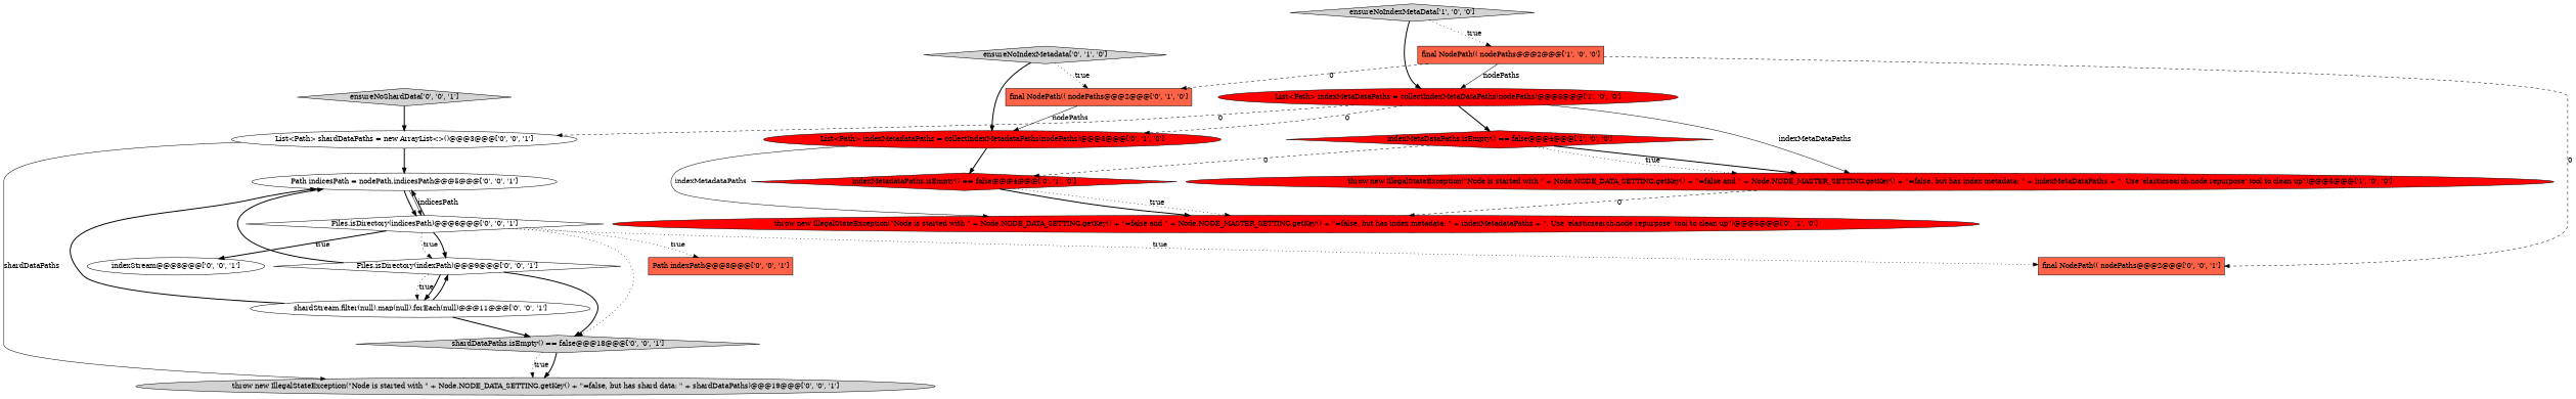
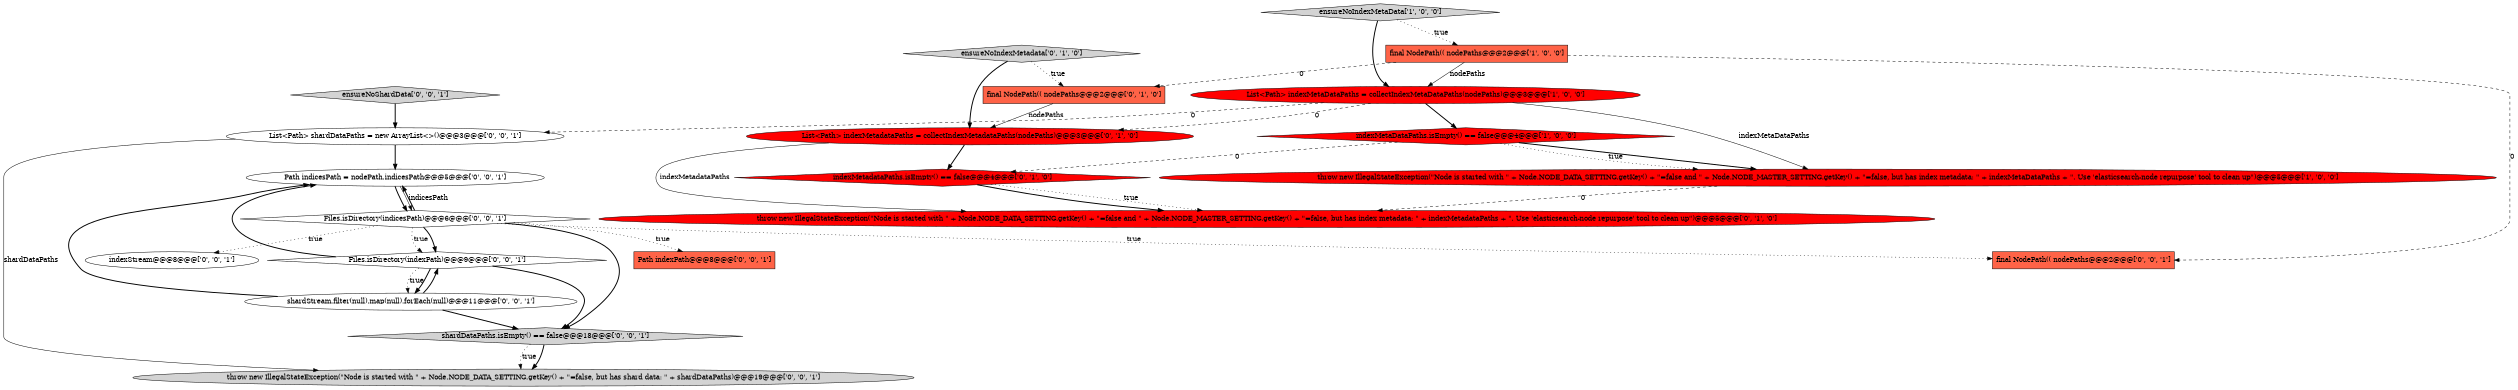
  digraph {
    node [fillcolor=red shape=ellipse style=filled]
    edge [style=bold]
    n1 [fillcolor=tomato label="final NodePath(( nodePaths@@@2@@@['0', '1', '0']" shape=box]
    n2 [label="List<Path> indexMetadataPaths = collectIndexMetadataPaths(nodePaths)@@@3@@@['0', '1', '0']"]
    n3 [label="throw new IllegalStateException(\"Node is started with \" + Node.NODE_DATA_SETTING.getKey() + \"=false and \" + Node.NODE_MASTER_SETTING.getKey() + \"=false, but has index metadata: \" + indexMetadataPaths + \". Use 'elasticsearch-node repurpose' tool to clean up\")@@@5@@@['0', '1', '0']"]
    n4 [label="indexMetadataPaths.isEmpty() == false@@@4@@@['0', '1', '0']" shape=diamond]
    n5 [fillcolor=lightgray label="ensureNoIndexMetadata['0', '1', '0']" shape=diamond]
    n6 [fillcolor=white label="Path indicesPath = nodePath.indicesPath@@@5@@@['0', '0', '1']"]
    n7 [fillcolor=white label="Files.isDirectory(indicesPath)@@@6@@@['0', '0', '1']" shape=diamond]
    n8 [fillcolor=lightgray label="shardDataPaths.isEmpty() == false@@@18@@@['0', '0', '1']" shape=diamond]
    n9 [fillcolor=tomato label="final NodePath(( nodePaths@@@2@@@['0', '0', '1']" shape=box]
    n10 [fillcolor=white label="Files.isDirectory(indexPath)@@@9@@@['0', '0', '1']" shape=diamond]
    n11 [fillcolor=tomato label="Path indexPath@@@8@@@['0', '0', '1']" shape=box]
    n12 [fillcolor=white label="indexStream@@@8@@@['0', '0', '1']"]
    n13 [fillcolor=lightgray label="throw new IllegalStateException(\"Node is started with \" + Node.NODE_DATA_SETTING.getKey() + \"=false, but has shard data: \" + shardDataPaths)@@@19@@@['0', '0', '1']"]
    n14 [fillcolor=white label="List<Path> shardDataPaths = new ArrayList<>()@@@3@@@['0', '0', '1']"]
    n15 [fillcolor=white label="shardStream.filter(null).map(null).forEach(null)@@@11@@@['0', '0', '1']"]
    n16 [label="List<Path> indexMetaDataPaths = collectIndexMetaDataPaths(nodePaths)@@@3@@@['1', '0', '0']"]
    n17 [label="indexMetaDataPaths.isEmpty() == false@@@4@@@['1', '0', '0']" shape=diamond]
    n18 [label="throw new IllegalStateException(\"Node is started with \" + Node.NODE_DATA_SETTING.getKey() + \"=false and \" + Node.NODE_MASTER_SETTING.getKey() + \"=false, but has index metadata: \" + indexMetaDataPaths + \". Use 'elasticsearch-node repurpose' tool to clean up\")@@@5@@@['1', '0', '0']"]
    n19 [fillcolor=lightgray label="ensureNoIndexMetaData['1', '0', '0']" shape=diamond]
    n20 [fillcolor=tomato label="final NodePath(( nodePaths@@@2@@@['1', '0', '0']" shape=box]
    n21 [fillcolor=lightgray label="ensureNoShardData['0', '0', '1']" shape=diamond]
    n1 -> n2 [label=nodePaths style=solid]
    n2 -> n3 [label=indexMetadataPaths style=solid]
    n2 -> n4
    n4 -> n3 [label=true style=dotted]
    n4 -> n3
    n5 -> n1 [label=true style=dotted]
    n5 -> n2
    n6 -> n7 [label=indicesPath style=solid]
    n6 -> n7
    n7 -> n6
-   n7 -> n8 [style=dotted]
+   n7 -> n8
    n7 -> n9 [label=true style=dotted]
    n7 -> n10
    n7 -> n10 [label=true style=dotted]
    n7 -> n11 [label=true style=dotted]
-   n7 -> n12 [label=true]
+   n7 -> n12 [label=true style=dotted]
    n8 -> n13
    n8 -> n13 [label=true style=dotted]
    n10 -> n6
    n10 -> n8
    n10 -> n15
    n10 -> n15 [label=true style=dotted]
    n14 -> n6
    n14 -> n13 [label=shardDataPaths style=solid]
    n15 -> n6
    n15 -> n8
    n15 -> n10
    n16 -> n2 [label=0 style=dashed]
    n16 -> n14 [label=0 style=dashed]
    n16 -> n17
    n16 -> n18 [label=indexMetaDataPaths style=solid]
    n17 -> n4 [label=0 style=dashed]
    n17 -> n18
    n17 -> n18 [label=true style=dotted]
    n18 -> n3 [label=0 style=dashed]
    n19 -> n16
    n19 -> n20 [label=true style=dotted]
    n20 -> n1 [label=0 style=dashed]
    n20 -> n9 [label=0 style=dashed]
    n20 -> n16 [label=nodePaths style=solid]
    n21 -> n14
  }
